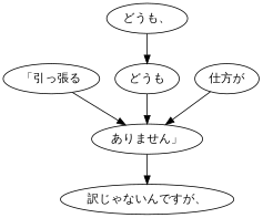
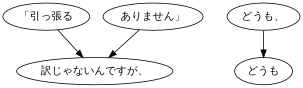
  digraph {
    fontname=Nunito
    node [fontname=Nunito]
    edge [fontname=Nunito]
    n1 [label="「引っ張る"]
    n2 [label="訳じゃないんですが、"]
    n3 [label="ありません」"]
    n4 [label="どうも、"]
    n5 [label="どうも"]
-   n6 [label="仕方が"]
-   n1 -> n3
+   n1 -> n2
    n3 -> n2
    n4 -> n5
-   n5 -> n3
-   n6 -> n3
  }
